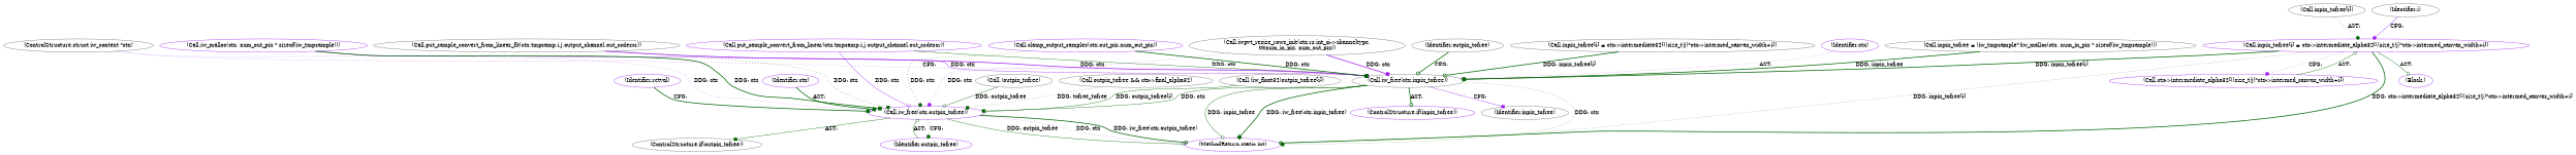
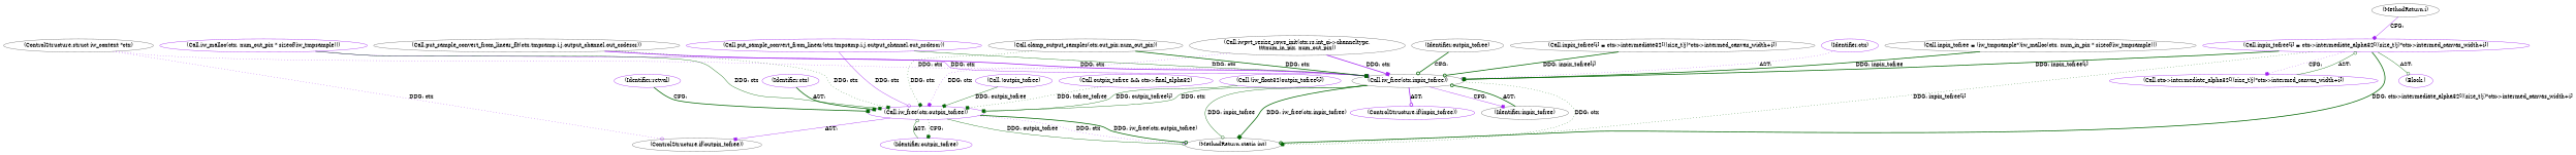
  digraph {
    node [color=gray40]
    edge [arrowhead=odot color=darkgreen style=solid]
    n1 [color=purple label="(Call,inpix_tofree[i] = ctx->intermediate_alpha32[((size_t)j)*ctx->intermed_canvas_width+i])"]
    n2 [label="(Call,iw_free(ctx,inpix_tofree))"]
    n3 [color=purple label="(Block,)"]
    n4 [color=purple label="(Call,ctx->intermediate_alpha32[((size_t)j)*ctx->intermed_canvas_width+i])"]
-   n5 [color=purple label="(MethodReturn,static int)"]
+   n5 [label="(MethodReturn,static int)"]
    n6 [color=purple label="(Call,iw_free(ctx,outpix_tofree))"]
    n7 [color=purple label="(ControlStructure,if(inpix_tofree))"]
    n8 [label="(Identifier,inpix_tofree)"]
    n9 [color=purple label="(Identifier,outpix_tofree)"]
    n10 [label="(ControlStructure,if(outpix_tofree))"]
    n11 [color=purple label="(Call,iw_malloc(ctx, num_out_pix * sizeof(iw_tmpsample)))"]
    n12 [label="(Identifier,outpix_tofree)"]
-   n13 [label="(Call,!outpix_tofree)"]
-   n14 [label="(Call,inpix_tofree[i])"]
-   n15 [label="(Call,(iw_float32)outpix_tofree[i])"]
+   n13 [color=purple label="(Call,!outpix_tofree)"]
+   n15 [color=purple label="(Call,(iw_float32)outpix_tofree[i])"]
    n16 [label="(ControlStructure,struct iw_context *ctx)"]
    n17 [color=purple label="(Identifier,retval)"]
-   n18 [label="(Identifier,i)"]
+   n18 [label="(MethodReturn,i)"]
    n19 [color=purple label="(Call,put_sample_convert_from_linear(ctx,tmpsamp,i,j,output_channel,out_csdescr))"]
    n20 [label="(Call,inpix_tofree[i] = ctx->intermediate32[((size_t)j)*ctx->intermed_canvas_width+i])"]
    n21 [label="(Call,iwpvt_resize_rows_init(ctx,rs,int_ci->channeltype,\n\t\t\tnum_in_pix, num_out_pix))"]
    n22 [label="(Call,put_sample_convert_from_linear_flt(ctx,tmpsamp,i,j,output_channel,out_csdescr))"]
    n23 [color=purple label="(Identifier,ctx)"]
-   n24 [color=purple label="(Call,clamp_output_samples(ctx,out_pix,num_out_pix))"]
-   n25 [label="(Call,outpix_tofree && ctx->final_alpha32)"]
+   n24 [label="(Call,clamp_output_samples(ctx,out_pix,num_out_pix))"]
+   n25 [color=purple label="(Call,outpix_tofree && ctx->final_alpha32)"]
    n26 [color=purple label="(Identifier,ctx)"]
    n27 [label="(Call,inpix_tofree = (iw_tmpsample*)iw_malloc(ctx, num_in_pix * sizeof(iw_tmpsample)))"]
    n1 -> n2 [label="DDG: inpix_tofree[i]" style=bold]
    n1 -> n3 [label="AST: "]
    n1 -> n4 [arrowhead=box color=purple label="CFG: " style=dotted]
    n1 -> n5 [label="DDG: inpix_tofree[i]" style=dotted]
    n1 -> n5 [label="DDG: ctx->intermediate_alpha32[((size_t)j)*ctx->intermed_canvas_width+i]" style=bold]
    n2 -> n5 [arrowhead=box label="DDG: ctx" style=dotted]
    n2 -> n5 [label="DDG: inpix_tofree"]
    n2 -> n5 [arrowhead=box label="DDG: iw_free(ctx,inpix_tofree)" style=bold]
    n2 -> n6 [arrowhead=box label="DDG: ctx"]
-   n2 -> n7 [label="AST: " style=bold]
+   n2 -> n7 [color=purple label="AST: " style=bold]
    n2 -> n8 [arrowhead=box color=purple label="CFG: "]
    n4 -> n1 [label="AST: "]
    n6 -> n5 [label="DDG: outpix_tofree"]
    n6 -> n5 [color=purple label="DDG: ctx" style=dotted]
    n6 -> n5 [label="DDG: iw_free(ctx,outpix_tofree)" style=bold]
    n6 -> n9 [arrowhead=box label="CFG: " style=dotted]
-   n6 -> n10 [arrowhead=box label="AST: "]
+   n6 -> n10 [arrowhead=box color=purple label="AST: "]
+   n8 -> n2 [label="AST: " style=bold]
    n9 -> n6 [label="AST: "]
    n11 -> n2 [arrowhead=box color=purple label="DDG: ctx"]
-   n11 -> n6 [arrowhead=box label="DDG: ctx" style=bold]
+   n11 -> n6 [arrowhead=box label="DDG: ctx"]
    n12 -> n2 [label="CFG: " style=bold]
-   n13 -> n6 [label="DDG: outpix_tofree"]
-   n14 -> n1 [arrowhead=box label="AST: " style=dotted]
+   n13 -> n6 [arrowhead=box label="DDG: outpix_tofree"]
    n15 -> n6 [label="DDG: outpix_tofree[i]"]
-   n16 -> n2 [color=purple label="CFG: " style=dotted]
-   n16 -> n6 [color=purple label="DDG: ctx" style=dotted]
+   n16 -> n2 [color=purple label="DDG: ctx" style=dotted]
+   n16 -> n10 [color=purple label="DDG: ctx" style=dotted]
    n17 -> n6 [arrowhead=box label="CFG: " style=bold]
    n18 -> n1 [arrowhead=box color=purple label="CFG: "]
    n19 -> n2 [arrowhead=box label="DDG: ctx"]
    n19 -> n6 [color=purple label="DDG: ctx"]
    n20 -> n2 [label="DDG: inpix_tofree[i]" style=bold]
    n21 -> n2 [arrowhead=box color=purple label="DDG: ctx" style=bold]
    n21 -> n6 [arrowhead=box color=purple label="DDG: ctx" style=dotted]
    n22 -> n2 [color=purple label="DDG: ctx" style=bold]
    n22 -> n6 [arrowhead=box label="DDG: ctx" style=dotted]
    n23 -> n6 [arrowhead=box label="AST: " style=bold]
    n24 -> n2 [arrowhead=box label="DDG: ctx" style=bold]
    n24 -> n6 [arrowhead=box label="DDG: ctx" style=dotted]
    n25 -> n6 [arrowhead=box label="DDG: tofree_tofree" style=dotted]
    n26 -> n2 [color=purple label="AST: " style=dotted]
    n27 -> n2 [arrowhead=box label="DDG: inpix_tofree" style=bold]
  }
